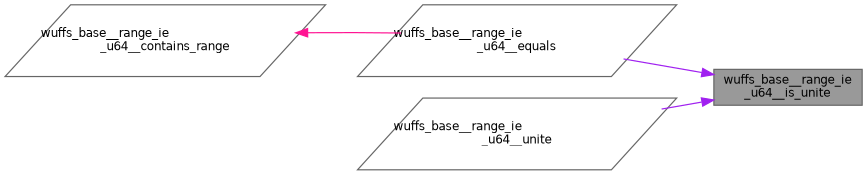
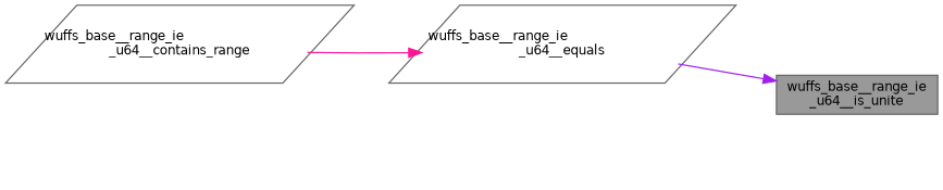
  digraph {
    rankdir=RL
    node [color=grey40 fillcolor=white fontname=Helvetica fontsize=10 shape=parallelogram style=filled]
    edge [color=purple dir=back fontname=Helvetica fontsize=10 labelfontname=Helvetica labelfontsize=10 style=solid]
    n1 [color=gray40 fillcolor=grey60 fontcolor=black height=0.2 label="wuffs_base__range_ie\l_u64__is_unite" shape=box width=0.4]
    n2 [height=0.2 label="wuffs_base__range_ie\l_u64__equals" width=0.4]
-   n3 [height=0.2 label="wuffs_base__range_ie\l_u64__unite" width=0.4]
    n4 [height=0.2 label="wuffs_base__range_ie\l_u64__contains_range" width=0.4]
    n1 -> n2
-   n1 -> n3
-   n4 -> n2 [color=deeppink]
+   n2 -> n4 [color=deeppink]
  }
